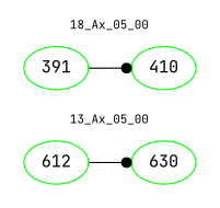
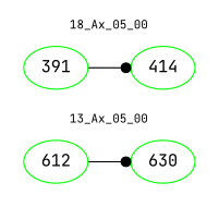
  digraph {
    fontname="JetBrains Mono"
    rankdir=LR
    node [color=green fontname="JetBrains Mono"]
    edge [arrowhead=dot color=black fontname="JetBrains Mono"]
    n1 [label=612]
    n2 [label=630]
    n3 [label=391]
-   n4 [label=410]
+   n4 [label=414]
    subgraph cluster_1 {
      color=white
      fontsize=10
      label="13_Ax_05_00"
      n1
      n2
    }
    subgraph cluster_2 {
      color=white
      fontsize=10
      label="18_Ax_05_00"
      n3
      n4
    }
    n1 -> n2
    n3 -> n4
  }
